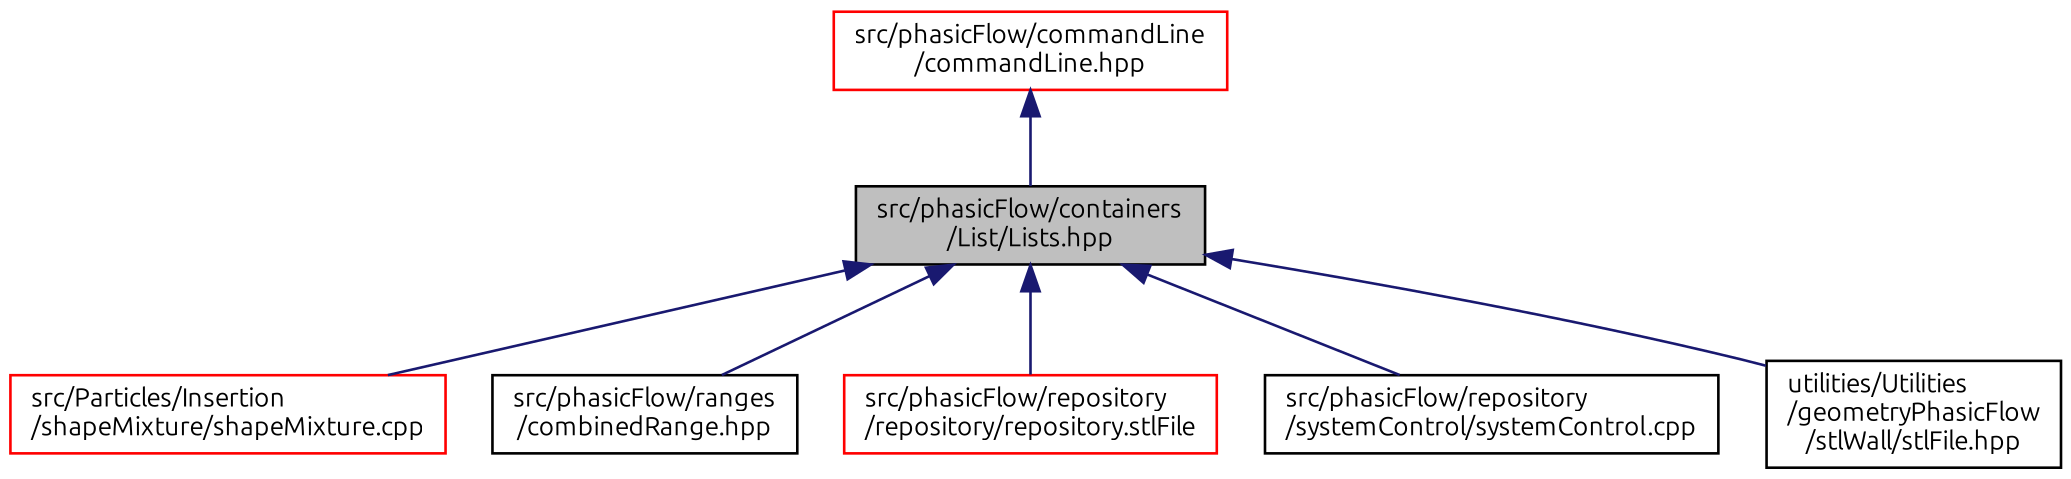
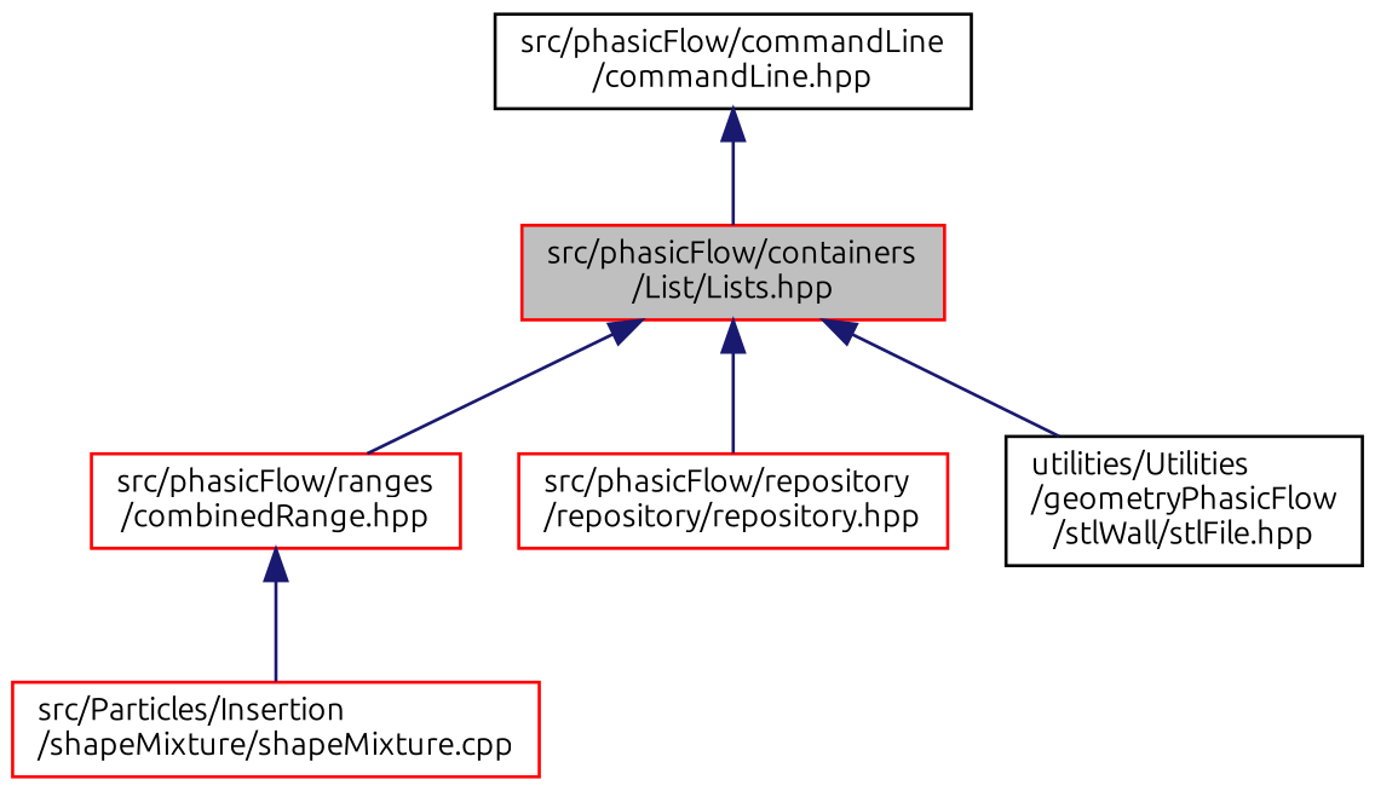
  digraph {
    fontname=Ubuntu
    node [color=red fillcolor=white fontname=Ubuntu fontsize=10 shape=record style=filled]
    edge [color=midnightblue dir=back fontname=Ubuntu fontsize=10 labelfontname=Helvetica labelfontsize=10 style=solid]
-   n1 [color=black fillcolor=grey75 fontcolor=black height=0.2 label="src/phasicFlow/containers\l/List/Lists.hpp" width=0.4]
+   n1 [fillcolor=grey75 fontcolor=black height=0.2 label="src/phasicFlow/containers\l/List/Lists.hpp" width=0.4]
    n2 [height=0.2 label="src/Particles/Insertion\l/shapeMixture/shapeMixture.cpp" width=0.4]
-   n3 [color=black height=0.2 label="src/phasicFlow/ranges\l/combinedRange.hpp" width=0.4]
-   n4 [height=0.2 label="src/phasicFlow/repository\l/repository/repository.stlFile" width=0.4]
-   n5 [color=black height=0.2 label="src/phasicFlow/repository\l/systemControl/systemControl.cpp" width=0.4]
+   n3 [height=0.2 label="src/phasicFlow/ranges\l/combinedRange.hpp" width=0.4]
+   n4 [height=0.2 label="src/phasicFlow/repository\l/repository/repository.hpp" width=0.4]
    n6 [color=black height=0.2 label="utilities/Utilities\l/geometryPhasicFlow\l/stlWall/stlFile.hpp" width=0.4]
-   n7 [height=0.2 label="src/phasicFlow/commandLine\l/commandLine.hpp" width=0.4]
-   n1 -> n2
+   n7 [color=black height=0.2 label="src/phasicFlow/commandLine\l/commandLine.hpp" width=0.4]
+   n3 -> n2
    n1 -> n3
    n1 -> n4
-   n1 -> n5
    n1 -> n6
    n7 -> n1
  }
